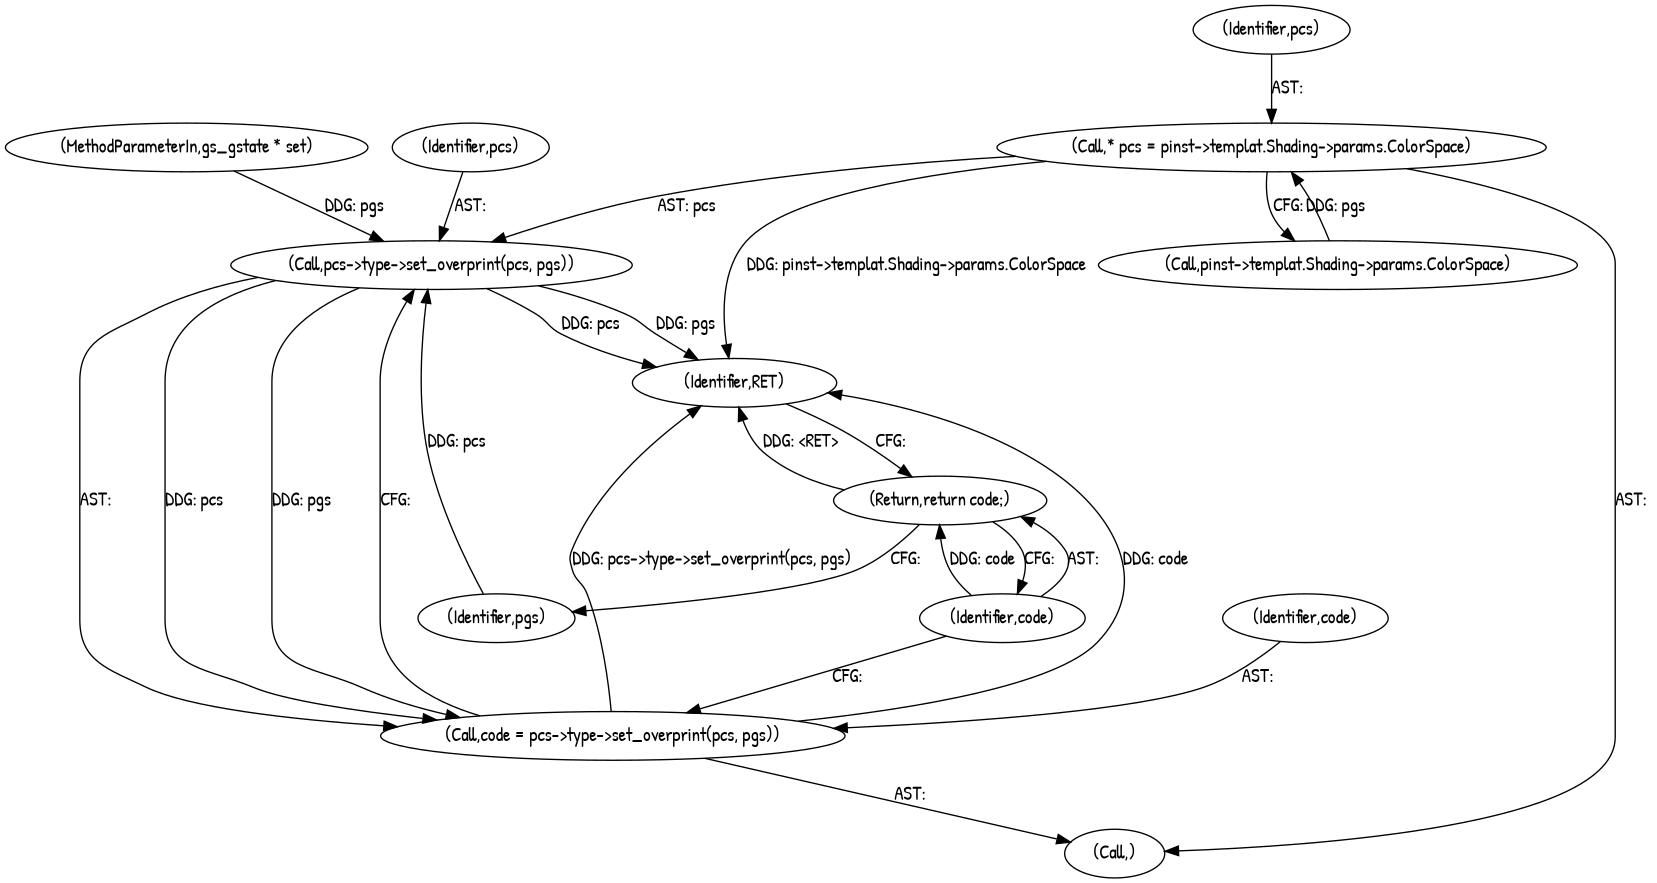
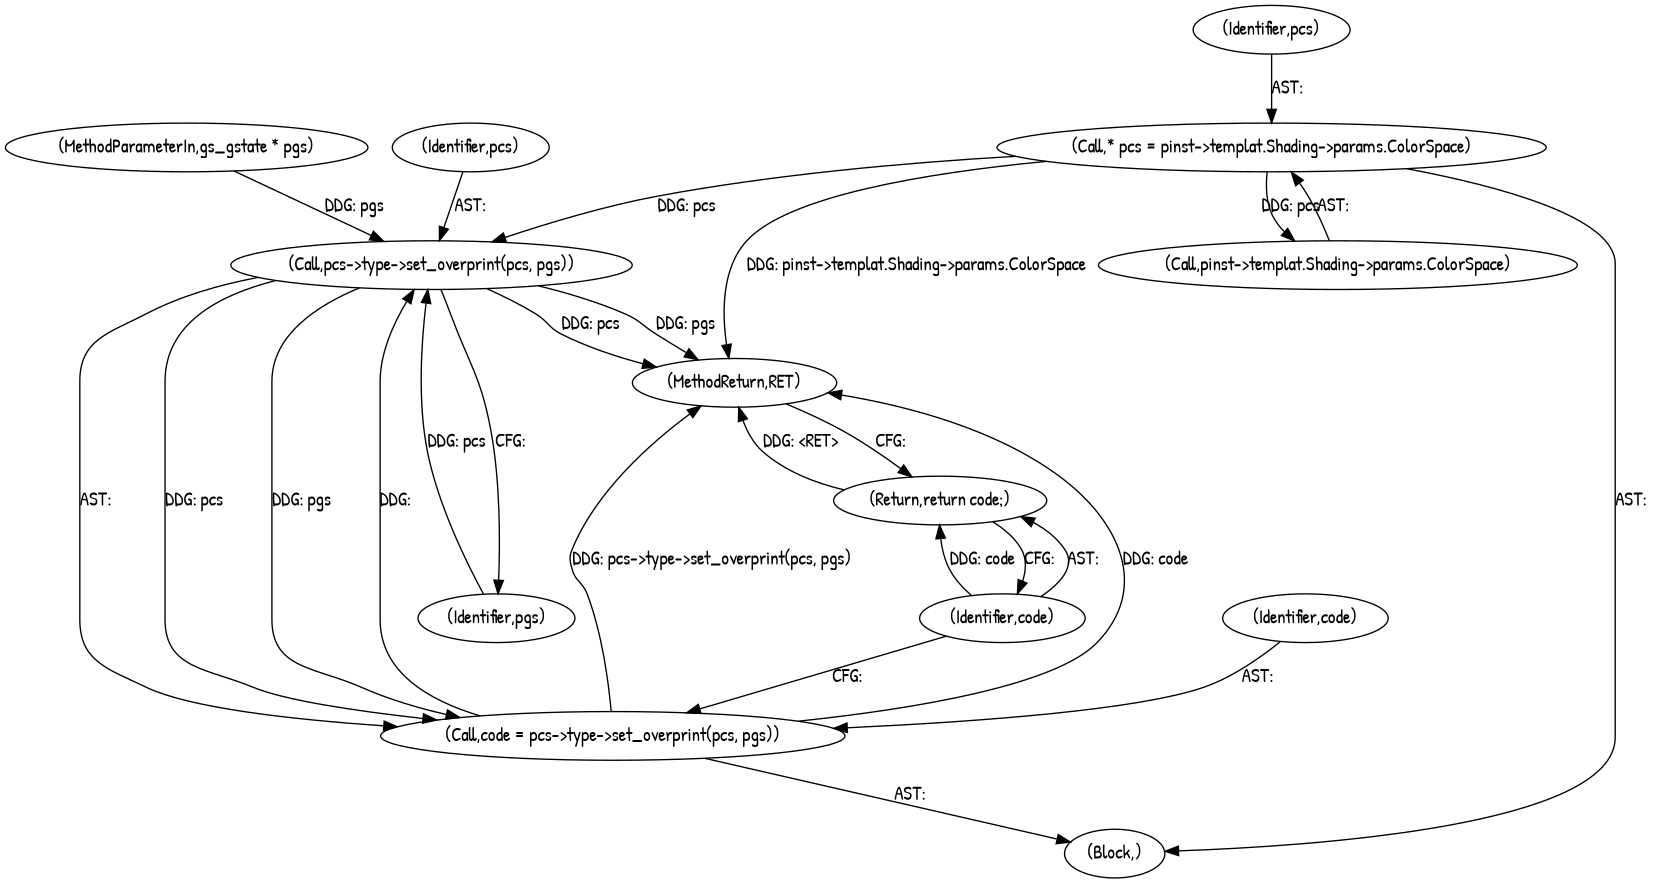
  digraph {
    fontname="Patrick Hand"
    node [fontname="Patrick Hand"]
    edge [fontname="Patrick Hand"]
    n1 [label="(Call,* pcs = pinst->templat.Shading->params.ColorSpace)"]
    n2 [label="(Call,pcs->type->set_overprint(pcs, pgs))"]
    n3 [label="(Call,pinst->templat.Shading->params.ColorSpace)"]
-   n4 [label="(Identifier,RET)"]
-   n5 [label="(Call,)"]
+   n4 [label="(MethodReturn,RET)"]
+   n5 [label="(Block,)"]
    n6 [label="(Call,code = pcs->type->set_overprint(pcs, pgs))"]
    n7 [label="(Identifier,pgs)"]
    n8 [label="(Return,return code;)"]
    n9 [label="(Identifier,code)"]
    n10 [label="(Identifier,code)"]
    n11 [label="(Identifier,pcs)"]
    n12 [label="(Identifier,pcs)"]
-   n13 [label="(MethodParameterIn,gs_gstate * set)"]
-   n1 -> n2 [label="AST: pcs"]
-   n1 -> n3 [label="CFG: "]
+   n13 [label="(MethodParameterIn,gs_gstate * pgs)"]
+   n1 -> n2 [label="DDG: pcs"]
+   n1 -> n3 [label="DDG: pcs"]
    n1 -> n4 [label="DDG: pinst->templat.Shading->params.ColorSpace"]
    n1 -> n5 [label="AST: "]
    n2 -> n4 [label="DDG: pgs"]
    n2 -> n4 [label="DDG: pcs"]
    n2 -> n6 [label="AST: "]
    n2 -> n6 [label="DDG: pcs"]
    n2 -> n6 [label="DDG: pgs"]
-   n8 -> n7 [label="CFG: "]
-   n3 -> n1 [label="DDG: pgs"]
+   n2 -> n7 [label="CFG: "]
+   n3 -> n1 [label="AST: "]
    n4 -> n8 [label="CFG: "]
-   n6 -> n2 [label="CFG: "]
+   n6 -> n2 [label="DDG: "]
    n6 -> n4 [label="DDG: code"]
    n6 -> n4 [label="DDG: pcs->type->set_overprint(pcs, pgs)"]
    n6 -> n5 [label="AST: "]
    n7 -> n2 [label="DDG: pcs"]
    n8 -> n4 [label="DDG: <RET>"]
    n8 -> n9 [label="CFG: "]
    n9 -> n6 [label="CFG: "]
    n9 -> n8 [label="AST: "]
    n9 -> n8 [label="DDG: code"]
    n10 -> n6 [label="AST: "]
    n11 -> n1 [label="AST: "]
    n12 -> n2 [label="AST: "]
    n13 -> n2 [label="DDG: pgs"]
  }
